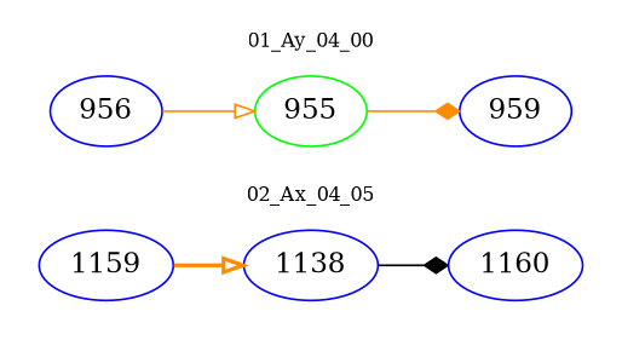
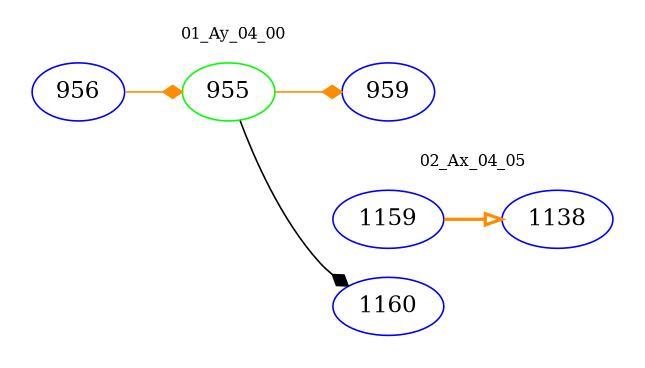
  digraph {
    rankdir=LR
    node [color=blue]
    edge [arrowhead=onormal color=darkorange style=solid]
    n1 [label=1159]
    n2 [label=1138]
    n3 [label=1160]
    n4 [label=956]
    n5 [color=green label=955]
    n6 [label=959]
    subgraph cluster_1 {
      color=white
      fontsize=10
      label="02_Ax_04_05"
      n1
      n2
      n3
    }
    subgraph cluster_2 {
      color=white
      fontsize=10
      label="01_Ay_04_00"
      n4
      n5
      n6
    }
    n1 -> n2 [style=bold]
-   n2 -> n3 [arrowhead=diamond color=black]
-   n4 -> n5
+   n5 -> n3 [arrowhead=diamond color=black]
+   n4 -> n5 [arrowhead=diamond]
    n5 -> n6 [arrowhead=diamond]
  }
